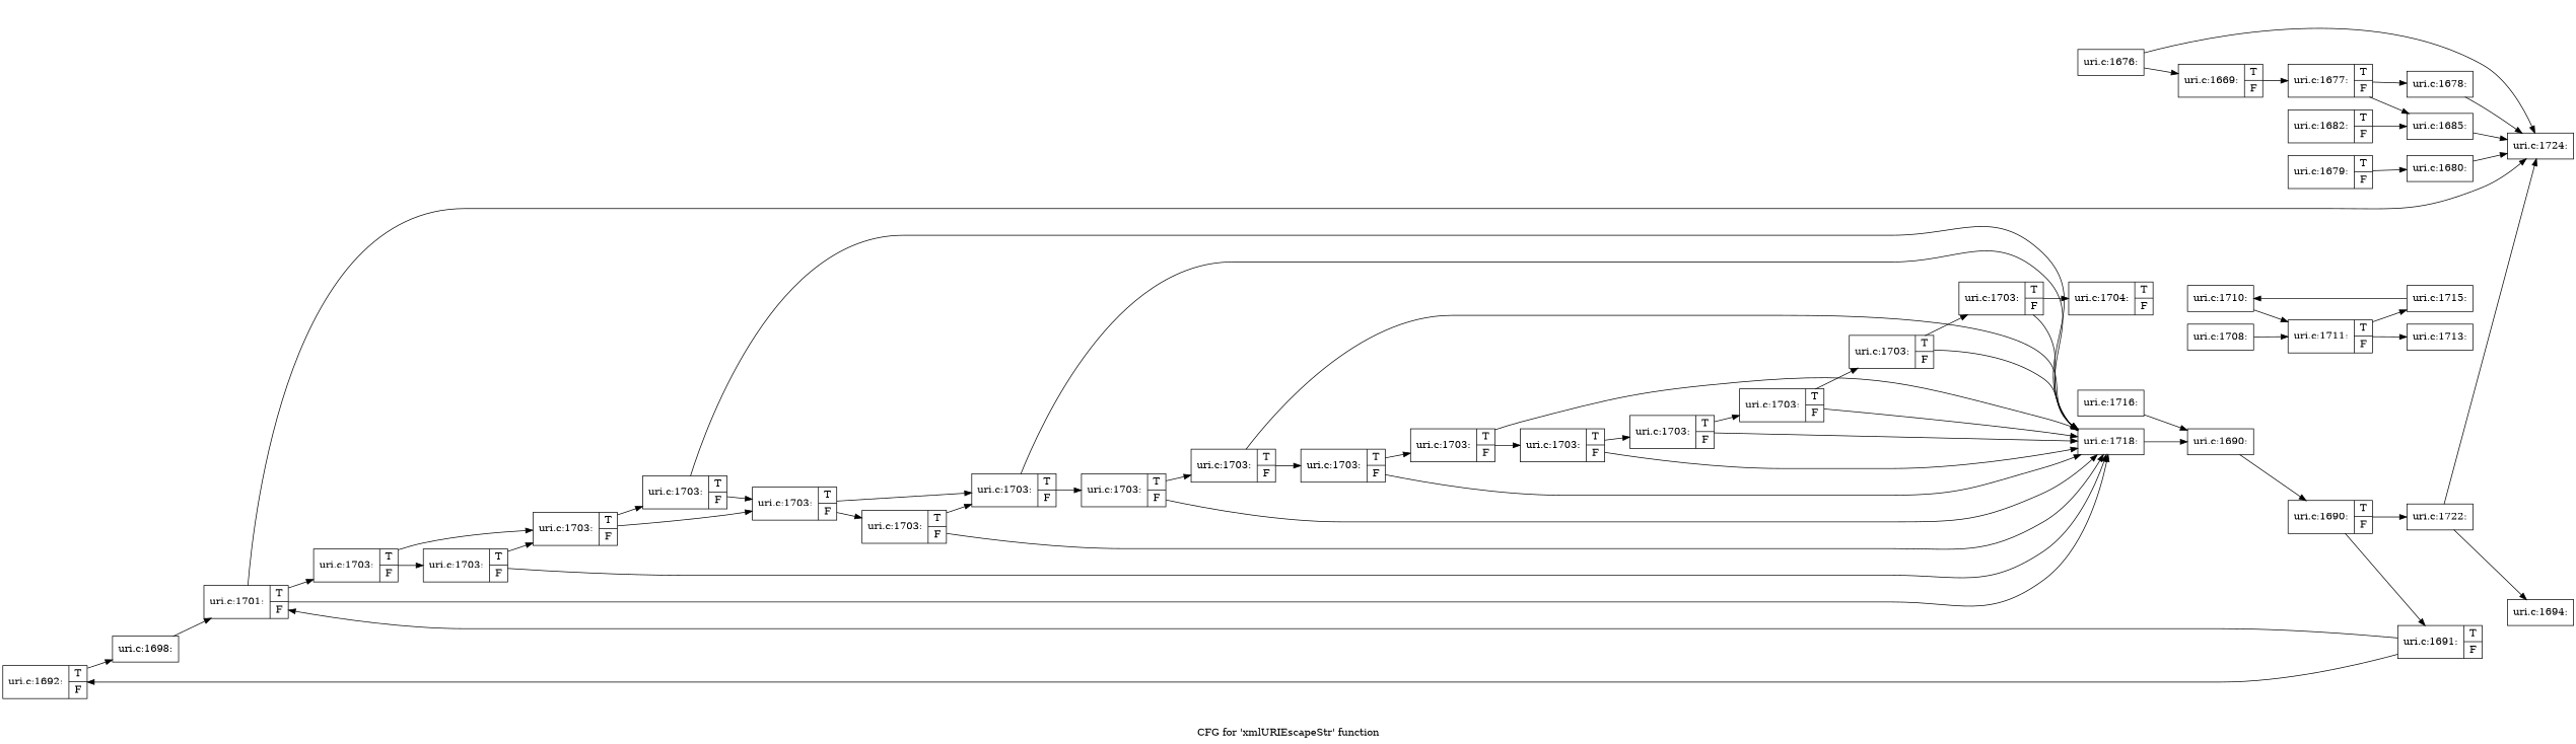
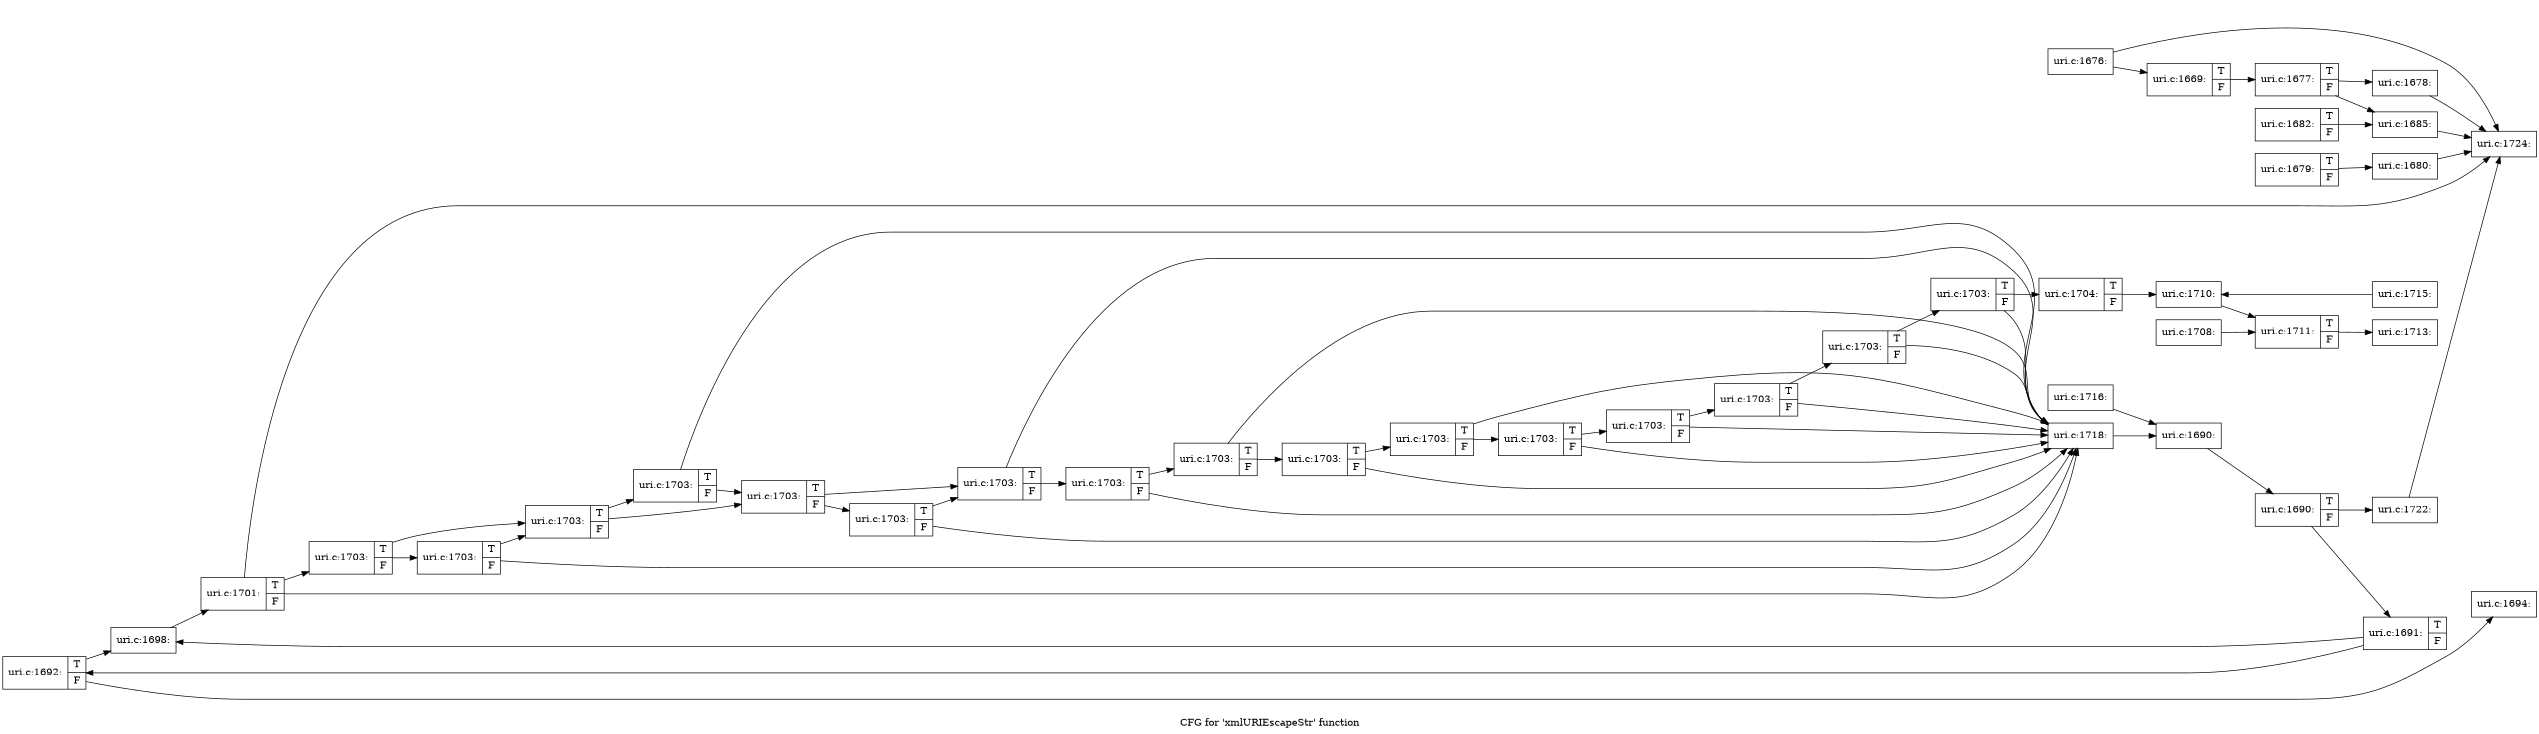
  digraph {
    label="CFG for 'xmlURIEscapeStr' function"
    rankdir=LR
    node [shape=record]
    n1 [label="{uri.c:1669:|{<s0>T|<s1>F}}"]
    n2 [label="{uri.c:1677:|{<s0>T|<s1>F}}"]
    n3 [label="{uri.c:1676:}"]
    n4 [label="{uri.c:1724:}"]
    n5 [label="{uri.c:1678:}"]
    n6 [label="{uri.c:1685:}"]
    n7 [label="{uri.c:1679:|{<s0>T|<s1>F}}"]
    n8 [label="{uri.c:1680:}"]
    n9 [label="{uri.c:1682:|{<s0>T|<s1>F}}"]
    n10 [label="{uri.c:1690:|{<s0>T|<s1>F}}"]
    n11 [label="{uri.c:1691:|{<s0>T|<s1>F}}"]
    n12 [label="{uri.c:1722:}"]
    n13 [label="{uri.c:1692:|{<s0>T|<s1>F}}"]
    n14 [label="{uri.c:1701:|{<s0>T|<s1>F}}"]
    n15 [label="{uri.c:1694:}"]
    n16 [label="{uri.c:1698:}"]
    n17 [label="{uri.c:1703:|{<s0>T|<s1>F}}"]
    n18 [label="{uri.c:1718:}"]
    n19 [label="{uri.c:1703:|{<s0>T|<s1>F}}"]
    n20 [label="{uri.c:1703:|{<s0>T|<s1>F}}"]
    n21 [label="{uri.c:1690:}"]
    n22 [label="{uri.c:1703:|{<s0>T|<s1>F}}"]
    n23 [label="{uri.c:1703:|{<s0>T|<s1>F}}"]
    n24 [label="{uri.c:1703:|{<s0>T|<s1>F}}"]
    n25 [label="{uri.c:1703:|{<s0>T|<s1>F}}"]
    n26 [label="{uri.c:1703:|{<s0>T|<s1>F}}"]
    n27 [label="{uri.c:1703:|{<s0>T|<s1>F}}"]
    n28 [label="{uri.c:1703:|{<s0>T|<s1>F}}"]
    n29 [label="{uri.c:1703:|{<s0>T|<s1>F}}"]
    n30 [label="{uri.c:1703:|{<s0>T|<s1>F}}"]
    n31 [label="{uri.c:1703:|{<s0>T|<s1>F}}"]
    n32 [label="{uri.c:1703:|{<s0>T|<s1>F}}"]
    n33 [label="{uri.c:1703:|{<s0>T|<s1>F}}"]
    n34 [label="{uri.c:1703:|{<s0>T|<s1>F}}"]
    n35 [label="{uri.c:1704:|{<s0>T|<s1>F}}"]
    n36 [label="{uri.c:1710:}"]
    n37 [label="{uri.c:1708:}"]
    n38 [label="{uri.c:1711:|{<s0>T|<s1>F}}"]
    n39 [label="{uri.c:1713:}"]
    n40 [label="{uri.c:1715:}"]
    n41 [label="{uri.c:1716:}"]
    n1 -> n2
    n2 -> n5
    n2 -> n6
    n3 -> n1
    n3 -> n4
    n5 -> n4
    n6 -> n4
    n7 -> n8
    n8 -> n4
    n9 -> n6
    n10 -> n11
    n10 -> n12
    n11 -> n13
-   n11 -> n14
+   n11 -> n16
    n12 -> n4
-   n12 -> n15
+   n13 -> n15
    n13 -> n16
    n14 -> n4
    n14 -> n17
    n14 -> n18
    n16 -> n14
    n17 -> n19
    n17 -> n20
    n18 -> n21
    n19 -> n18
    n19 -> n20
    n20 -> n22
    n20 -> n23
    n21 -> n10
    n22 -> n18
    n22 -> n23
    n23 -> n24
    n23 -> n25
    n24 -> n18
    n24 -> n25
    n25 -> n18
    n25 -> n26
    n26 -> n18
    n26 -> n27
    n27 -> n18
    n27 -> n28
    n28 -> n18
    n28 -> n29
    n29 -> n18
    n29 -> n30
    n30 -> n18
    n30 -> n31
    n31 -> n18
    n31 -> n32
    n32 -> n18
    n32 -> n33
    n33 -> n18
    n33 -> n34
    n34 -> n18
    n34 -> n35
+   n35 -> n36
    n36 -> n38
    n37 -> n38
    n38 -> n39
-   n38 -> n40
    n40 -> n36
    n41 -> n21
  }
